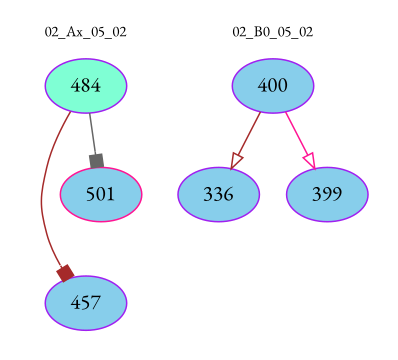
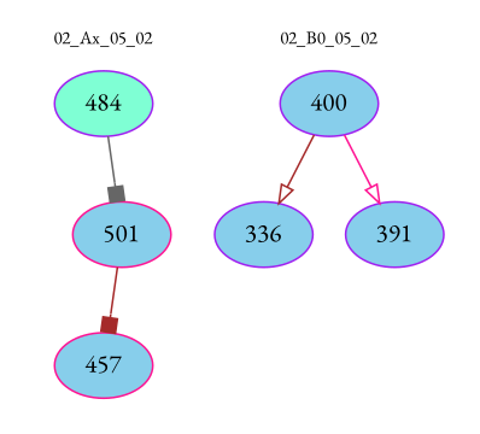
  digraph {
    fontname="EB Garamond"
    node [color=purple fillcolor=skyblue fontname="EB Garamond" style=filled]
    edge [arrowhead=box color=brown fontname="EB Garamond"]
    n1 [fillcolor=aquamarine label=484]
-   n2 [label=457]
+   n2 [color=deeppink label=457]
    n3 [color=deeppink label=501]
    n4 [label=400]
    n5 [label=336]
-   n6 [label=399]
+   n6 [label=391]
    subgraph cluster_1 {
      color=white
      fontsize=10
      label="02_Ax_05_02"
      n1
      n2
      n3
    }
    subgraph cluster_2 {
      color=white
      fontsize=10
      label="02_B0_05_02"
      n4
      n5
      n6
    }
-   n1 -> n2
+   n3 -> n2
    n1 -> n3 [color=gray40]
    n4 -> n5 [arrowhead=onormal]
    n4 -> n6 [arrowhead=onormal color=deeppink]
  }
